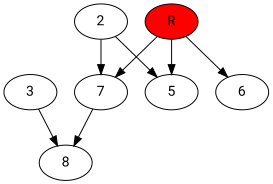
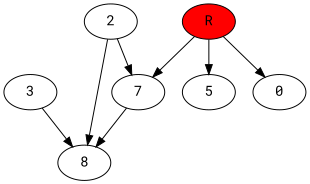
  digraph {
    fontname="Roboto Mono"
    node [fontname="Roboto Mono"]
    edge [fontname="Roboto Mono"]
    3
    8
    2
    5
    7
    R [fillcolor="#ff0000" style=filled]
-   6
+   6 [label=0]
    3 -> 8
-   2 -> 5
+   2 -> 8
    2 -> 7
    7 -> 8
    R -> 5
    R -> 7
    R -> 6
  }
